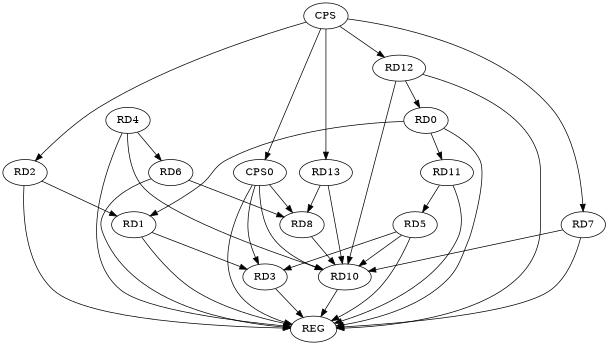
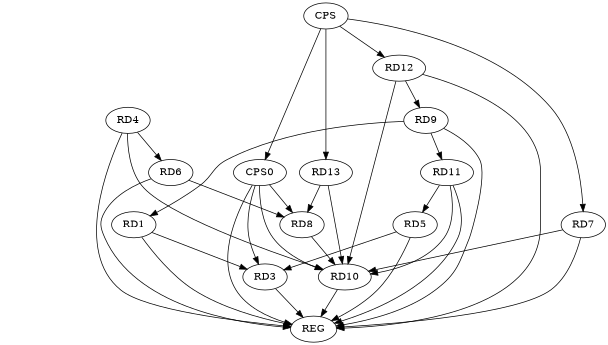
  strict digraph {
    n1 [label=RD1]
    n2 [label=RD3]
    n3 [label=REG]
-   n4 [label=RD2]
    n5 [label=RD4]
    n6 [label=RD6]
    n7 [label=RD10]
    n8 [label=RD8]
    n9 [label=RD5]
    n10 [label=RD7]
-   n11 [label=RD0]
+   n11 [label=RD9]
    n12 [label=RD11]
    n13 [label=RD12]
    n14 [label=RD13]
    n15 [label=CPS0]
    n16 [label=CPS]
    n1 -> n2
    n1 -> n3
    n2 -> n3
-   n4 -> n1
-   n4 -> n3
    n5 -> n3
    n5 -> n6
    n5 -> n7
    n6 -> n3
    n6 -> n8
    n7 -> n3
    n8 -> n7
    n9 -> n2
    n9 -> n3
    n10 -> n3
    n10 -> n7
    n11 -> n1
    n11 -> n3
    n11 -> n12
    n12 -> n3
-   n9 -> n7
+   n12 -> n7
    n12 -> n9
    n13 -> n3
    n13 -> n7
    n13 -> n11
    n14 -> n7
    n14 -> n8
    n15 -> n2
    n15 -> n3
    n15 -> n7
    n15 -> n8
-   n16 -> n4
    n16 -> n10
    n16 -> n13
    n16 -> n14
    n16 -> n15
  }
